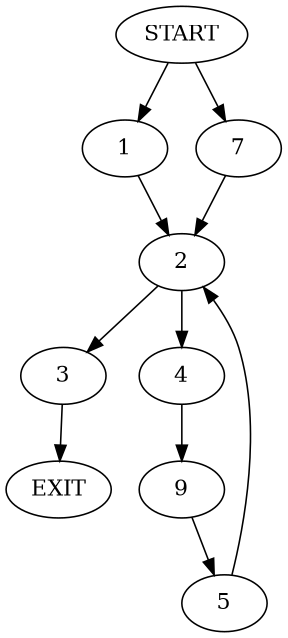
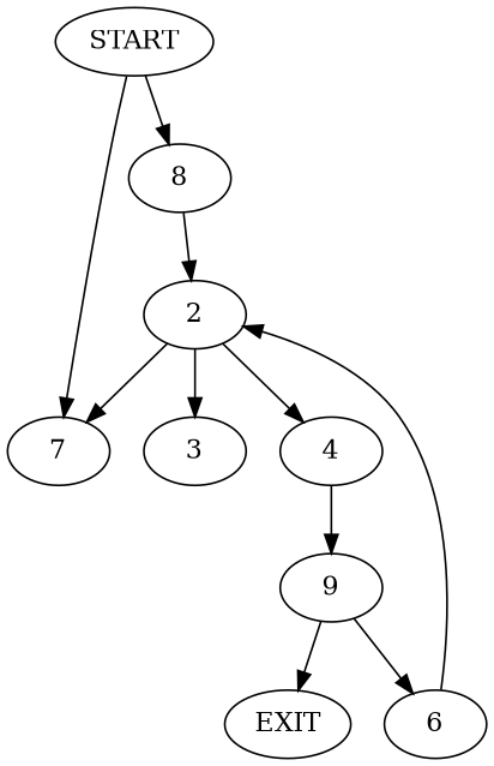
  digraph {
    n1 [label=START]
-   1
+   1 [label=8]
    7
    2
    n5 [label=EXIT]
    3
    4
    n8 [label=9]
-   6 [label=5]
+   6
    n1 -> 1
    n1 -> 7
    1 -> 2
-   7 -> 2
+   2 -> 7
    2 -> 3
    2 -> 4
-   3 -> n5
+   n8 -> n5
    4 -> n8
    n8 -> 6
    6 -> 2
  }
